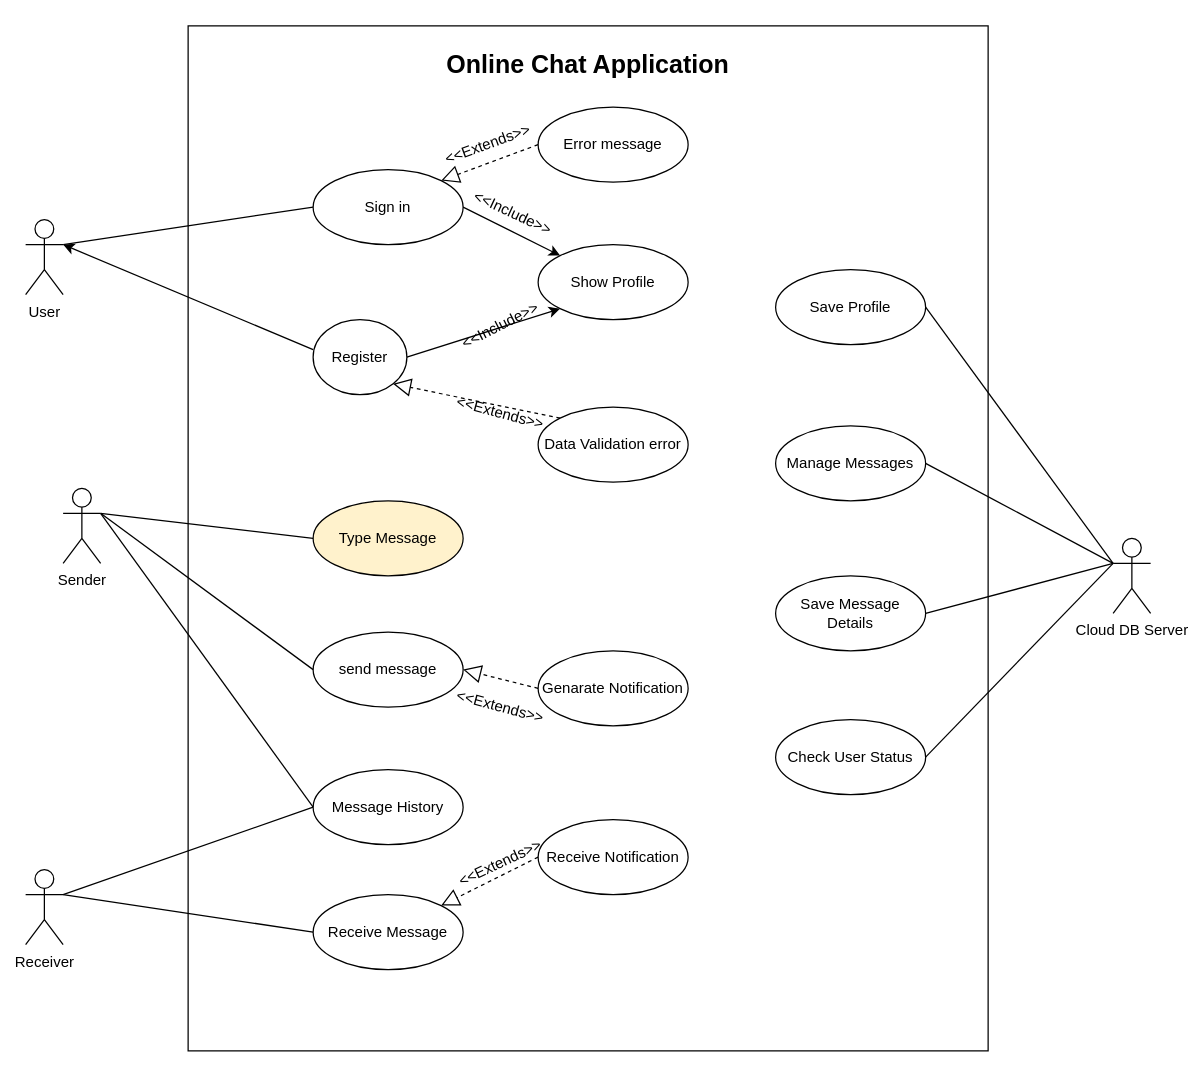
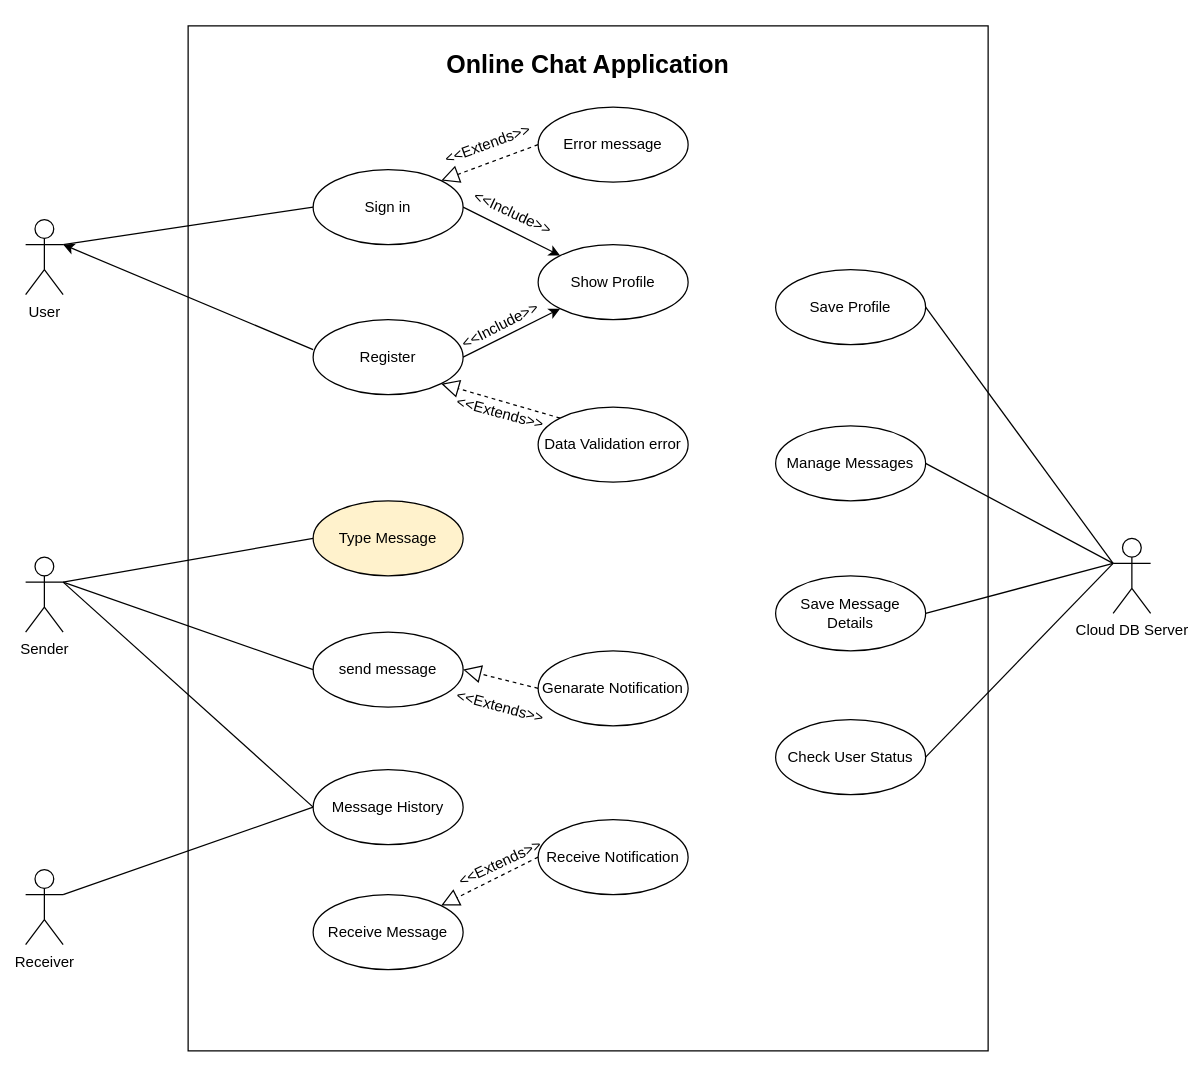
  <mxCell id="0" />
  <mxCell id="1" parent="0" />
  <mxCell id="2" value="User" style="shape=umlActor;verticalLabelPosition=bottom;verticalAlign=top;html=1;" parent="1" vertex="1"><mxGeometry x="20" y="175" width="30" height="60" as="geometry" /></mxCell>
- <mxCell id="3" value="Sender" style="shape=umlActor;verticalLabelPosition=bottom;verticalAlign=top;html=1;" parent="1" vertex="1"><mxGeometry x="50" y="390" width="30" height="60" as="geometry" /></mxCell>
+ <mxCell id="3" value="Sender" style="shape=umlActor;verticalLabelPosition=bottom;verticalAlign=top;html=1;" parent="1" vertex="1"><mxGeometry x="20" y="445" width="30" height="60" as="geometry" /></mxCell>
  <mxCell id="4" value="Receiver" style="shape=umlActor;verticalLabelPosition=bottom;verticalAlign=top;html=1;" parent="1" vertex="1"><mxGeometry x="20" y="695" width="30" height="60" as="geometry" /></mxCell>
  <mxCell id="5" value="Sign in" style="ellipse;whiteSpace=wrap;html=1;" parent="1" vertex="1"><mxGeometry x="250" y="135" width="120" height="60" as="geometry" /></mxCell>
- <mxCell id="6" value="Register" style="ellipse;whiteSpace=wrap;html=1;" vertex="1" parent="1"><mxGeometry x="250" y="255" width="75" height="60" as="geometry" /></mxCell>
+ <mxCell id="6" value="Register" style="ellipse;whiteSpace=wrap;html=1;" vertex="1" parent="1"><mxGeometry x="250" y="255" width="120" height="60" as="geometry" /></mxCell>
  <mxCell id="7" value="" style="endArrow=none;html=1;rounded=0;exitX=0;exitY=0.5;exitDx=0;exitDy=0;entryX=1;entryY=0.333;entryDx=0;entryDy=0;entryPerimeter=0;" edge="1" parent="1" source="5" target="2"><mxGeometry width="50" height="50" relative="1" as="geometry"><mxPoint x="400" y="445" as="sourcePoint" /><mxPoint x="80" y="185" as="targetPoint" /></mxGeometry></mxCell>
  <mxCell id="8" value="" style="endArrow=classic;html=1;rounded=0;exitX=0;exitY=0.4;exitDx=0;exitDy=0;exitPerimeter=0;entryX=1;entryY=0.333;entryDx=0;entryDy=0;entryPerimeter=0;" edge="1" parent="1" source="6" target="2"><mxGeometry width="50" height="50" relative="1" as="geometry"><mxPoint x="650" y="265" as="sourcePoint" /><mxPoint x="100" y="215" as="targetPoint" /></mxGeometry></mxCell>
  <mxCell id="9" value="Error message" style="ellipse;whiteSpace=wrap;html=1;" vertex="1" parent="1"><mxGeometry x="430" y="85" width="120" height="60" as="geometry" /></mxCell>
  <mxCell id="10" value="Data Validation error" style="ellipse;whiteSpace=wrap;html=1;" vertex="1" parent="1"><mxGeometry x="430" y="325" width="120" height="60" as="geometry" /></mxCell>
  <mxCell id="11" value="Show Profile" style="ellipse;whiteSpace=wrap;html=1;" vertex="1" parent="1"><mxGeometry x="430" y="195" width="120" height="60" as="geometry" /></mxCell>
  <mxCell id="12" value="Type Message" style="ellipse;whiteSpace=wrap;html=1;fillColor=#fff2cc;" vertex="1" parent="1"><mxGeometry x="250" y="400" width="120" height="60" as="geometry" /></mxCell>
  <mxCell id="13" value="send message" style="ellipse;whiteSpace=wrap;html=1;" vertex="1" parent="1"><mxGeometry x="250" y="505" width="120" height="60" as="geometry" /></mxCell>
  <mxCell id="14" value="Message History" style="ellipse;whiteSpace=wrap;html=1;" vertex="1" parent="1"><mxGeometry x="250" y="615" width="120" height="60" as="geometry" /></mxCell>
  <mxCell id="15" value="Receive Message" style="ellipse;whiteSpace=wrap;html=1;" vertex="1" parent="1"><mxGeometry x="250" y="715" width="120" height="60" as="geometry" /></mxCell>
  <mxCell id="16" value="" style="endArrow=none;html=1;rounded=0;exitX=1;exitY=0.333;exitDx=0;exitDy=0;exitPerimeter=0;entryX=0;entryY=0.5;entryDx=0;entryDy=0;" edge="1" parent="1" source="3" target="12"><mxGeometry width="50" height="50" relative="1" as="geometry"><mxPoint x="400" y="445" as="sourcePoint" /><mxPoint x="450" y="395" as="targetPoint" /></mxGeometry></mxCell>
  <mxCell id="17" value="" style="endArrow=none;html=1;rounded=0;exitX=1;exitY=0.333;exitDx=0;exitDy=0;exitPerimeter=0;entryX=0;entryY=0.5;entryDx=0;entryDy=0;" edge="1" parent="1" source="3" target="13"><mxGeometry width="50" height="50" relative="1" as="geometry"><mxPoint x="400" y="445" as="sourcePoint" /><mxPoint x="450" y="395" as="targetPoint" /></mxGeometry></mxCell>
  <mxCell id="18" value="" style="endArrow=none;html=1;rounded=0;exitX=1;exitY=0.333;exitDx=0;exitDy=0;exitPerimeter=0;entryX=0;entryY=0.5;entryDx=0;entryDy=0;" edge="1" parent="1" source="3" target="14"><mxGeometry width="50" height="50" relative="1" as="geometry"><mxPoint x="400" y="445" as="sourcePoint" /><mxPoint x="450" y="395" as="targetPoint" /></mxGeometry></mxCell>
  <mxCell id="19" value="" style="endArrow=none;html=1;rounded=0;exitX=1;exitY=0.333;exitDx=0;exitDy=0;exitPerimeter=0;entryX=0;entryY=0.5;entryDx=0;entryDy=0;" edge="1" parent="1" source="4" target="14"><mxGeometry width="50" height="50" relative="1" as="geometry"><mxPoint x="400" y="445" as="sourcePoint" /><mxPoint x="450" y="395" as="targetPoint" /></mxGeometry></mxCell>
- <mxCell id="20" value="" style="endArrow=none;html=1;rounded=0;exitX=1;exitY=0.333;exitDx=0;exitDy=0;exitPerimeter=0;entryX=0;entryY=0.5;entryDx=0;entryDy=0;" edge="1" parent="1" source="4" target="15"><mxGeometry width="50" height="50" relative="1" as="geometry"><mxPoint x="400" y="445" as="sourcePoint" /><mxPoint x="450" y="395" as="targetPoint" /></mxGeometry></mxCell>
  <mxCell id="21" value="Receive Notification" style="ellipse;whiteSpace=wrap;html=1;" vertex="1" parent="1"><mxGeometry x="430" y="655" width="120" height="60" as="geometry" /></mxCell>
  <mxCell id="22" value="Cloud DB Server" style="shape=umlActor;verticalLabelPosition=bottom;verticalAlign=top;html=1;outlineConnect=0;" vertex="1" parent="1"><mxGeometry x="890" y="430" width="30" height="60" as="geometry" /></mxCell>
  <mxCell id="23" value="Save Profile" style="ellipse;whiteSpace=wrap;html=1;" vertex="1" parent="1"><mxGeometry x="620" y="215" width="120" height="60" as="geometry" /></mxCell>
  <mxCell id="24" value="Manage Messages" style="ellipse;whiteSpace=wrap;html=1;" vertex="1" parent="1"><mxGeometry x="620" y="340" width="120" height="60" as="geometry" /></mxCell>
  <mxCell id="25" value="Save Message Details" style="ellipse;whiteSpace=wrap;html=1;" vertex="1" parent="1"><mxGeometry x="620" y="460" width="120" height="60" as="geometry" /></mxCell>
  <mxCell id="26" value="Check User Status" style="ellipse;whiteSpace=wrap;html=1;" vertex="1" parent="1"><mxGeometry x="620" y="575" width="120" height="60" as="geometry" /></mxCell>
  <mxCell id="27" value="Genarate Notification" style="ellipse;whiteSpace=wrap;html=1;" vertex="1" parent="1"><mxGeometry x="430" y="520" width="120" height="60" as="geometry" /></mxCell>
  <mxCell id="28" value="" style="endArrow=none;html=1;rounded=0;entryX=1;entryY=0.5;entryDx=0;entryDy=0;exitX=0;exitY=0.333;exitDx=0;exitDy=0;exitPerimeter=0;" edge="1" parent="1" source="22" target="23"><mxGeometry width="50" height="50" relative="1" as="geometry"><mxPoint x="400" y="435" as="sourcePoint" /><mxPoint x="450" y="385" as="targetPoint" /></mxGeometry></mxCell>
  <mxCell id="29" value="" style="endArrow=none;html=1;rounded=0;entryX=1;entryY=0.5;entryDx=0;entryDy=0;exitX=0;exitY=0.333;exitDx=0;exitDy=0;exitPerimeter=0;" edge="1" parent="1" source="22" target="24"><mxGeometry width="50" height="50" relative="1" as="geometry"><mxPoint x="400" y="435" as="sourcePoint" /><mxPoint x="450" y="385" as="targetPoint" /></mxGeometry></mxCell>
  <mxCell id="30" value="" style="endArrow=none;html=1;rounded=0;exitX=1;exitY=0.5;exitDx=0;exitDy=0;entryX=0;entryY=0.333;entryDx=0;entryDy=0;entryPerimeter=0;" edge="1" parent="1" source="25" target="22"><mxGeometry width="50" height="50" relative="1" as="geometry"><mxPoint x="400" y="435" as="sourcePoint" /><mxPoint x="450" y="385" as="targetPoint" /></mxGeometry></mxCell>
  <mxCell id="31" value="" style="endArrow=none;html=1;rounded=0;exitX=0;exitY=0.333;exitDx=0;exitDy=0;exitPerimeter=0;entryX=1;entryY=0.5;entryDx=0;entryDy=0;" edge="1" parent="1" source="22" target="26"><mxGeometry width="50" height="50" relative="1" as="geometry"><mxPoint x="400" y="435" as="sourcePoint" /><mxPoint x="450" y="385" as="targetPoint" /></mxGeometry></mxCell>
  <mxCell id="32" value="" style="endArrow=block;dashed=1;endFill=0;endSize=12;html=1;rounded=0;exitX=0;exitY=0.5;exitDx=0;exitDy=0;entryX=1;entryY=0;entryDx=0;entryDy=0;" edge="1" parent="1" source="9" target="5"><mxGeometry width="160" relative="1" as="geometry"><mxPoint x="350" y="405" as="sourcePoint" /><mxPoint x="510" y="405" as="targetPoint" /></mxGeometry></mxCell>
  <mxCell id="33" value="&amp;lt;&amp;lt;Extends&amp;gt;&amp;gt;" style="text;html=1;strokeColor=none;fillColor=none;align=center;verticalAlign=middle;whiteSpace=wrap;rounded=0;rotation=-20;" vertex="1" parent="1"><mxGeometry x="360" y="100" width="60" height="30" as="geometry" /></mxCell>
  <mxCell id="34" value="" style="endArrow=classic;html=1;rounded=0;exitX=1;exitY=0.5;exitDx=0;exitDy=0;entryX=0;entryY=0;entryDx=0;entryDy=0;" edge="1" parent="1" source="5" target="11"><mxGeometry width="50" height="50" relative="1" as="geometry"><mxPoint x="400" y="435" as="sourcePoint" /><mxPoint x="450" y="385" as="targetPoint" /></mxGeometry></mxCell>
  <mxCell id="35" value="&amp;lt;&amp;lt;Include&amp;gt;&amp;gt;" style="text;html=1;strokeColor=none;fillColor=none;align=center;verticalAlign=middle;whiteSpace=wrap;rounded=0;rotation=25;" vertex="1" parent="1"><mxGeometry x="380" y="155" width="60" height="30" as="geometry" /></mxCell>
  <mxCell id="36" value="" style="endArrow=classic;html=1;rounded=0;exitX=1;exitY=0.5;exitDx=0;exitDy=0;entryX=0;entryY=1;entryDx=0;entryDy=0;" edge="1" parent="1" source="6" target="11"><mxGeometry width="50" height="50" relative="1" as="geometry"><mxPoint x="380" y="175" as="sourcePoint" /><mxPoint x="457.574" y="213.787" as="targetPoint" /></mxGeometry></mxCell>
  <mxCell id="37" value="&amp;lt;&amp;lt;Include&amp;gt;&amp;gt;" style="text;html=1;strokeColor=none;fillColor=none;align=center;verticalAlign=middle;whiteSpace=wrap;rounded=0;rotation=-27;" vertex="1" parent="1"><mxGeometry x="370" y="245" width="60" height="30" as="geometry" /></mxCell>
  <mxCell id="38" value="" style="endArrow=block;dashed=1;endFill=0;endSize=12;html=1;rounded=0;exitX=0;exitY=0;exitDx=0;exitDy=0;entryX=1;entryY=1;entryDx=0;entryDy=0;" edge="1" parent="1" source="10" target="6"><mxGeometry width="160" relative="1" as="geometry"><mxPoint x="440" y="125" as="sourcePoint" /><mxPoint x="362.426" y="153.787" as="targetPoint" /></mxGeometry></mxCell>
  <mxCell id="39" value="&amp;lt;&amp;lt;Extends&amp;gt;&amp;gt;" style="text;html=1;strokeColor=none;fillColor=none;align=center;verticalAlign=middle;whiteSpace=wrap;rounded=0;rotation=15;" vertex="1" parent="1"><mxGeometry x="370" y="315" width="60" height="30" as="geometry" /></mxCell>
  <mxCell id="40" value="" style="endArrow=block;dashed=1;endFill=0;endSize=12;html=1;rounded=0;exitX=0;exitY=0.5;exitDx=0;exitDy=0;entryX=1;entryY=0.5;entryDx=0;entryDy=0;" edge="1" parent="1" source="27" target="13"><mxGeometry width="160" relative="1" as="geometry"><mxPoint x="455.144" y="517.577" as="sourcePoint" /><mxPoint x="359.996" y="490.003" as="targetPoint" /></mxGeometry></mxCell>
  <mxCell id="41" value="&amp;lt;&amp;lt;Extends&amp;gt;&amp;gt;" style="text;html=1;strokeColor=none;fillColor=none;align=center;verticalAlign=middle;whiteSpace=wrap;rounded=0;rotation=15;" vertex="1" parent="1"><mxGeometry x="370" y="550" width="60" height="30" as="geometry" /></mxCell>
  <mxCell id="42" value="" style="endArrow=block;dashed=1;endFill=0;endSize=12;html=1;rounded=0;exitX=0;exitY=0.5;exitDx=0;exitDy=0;entryX=1;entryY=0;entryDx=0;entryDy=0;" edge="1" parent="1" source="21" target="15"><mxGeometry width="160" relative="1" as="geometry"><mxPoint x="465.144" y="743.787" as="sourcePoint" /><mxPoint x="369.996" y="716.213" as="targetPoint" /></mxGeometry></mxCell>
  <mxCell id="43" value="&amp;lt;&amp;lt;Extends&amp;gt;&amp;gt;" style="text;html=1;strokeColor=none;fillColor=none;align=center;verticalAlign=middle;whiteSpace=wrap;rounded=0;rotation=-25;" vertex="1" parent="1"><mxGeometry x="370" y="675" width="60" height="30" as="geometry" /></mxCell>
  <mxCell id="44" value="" style="rounded=0;whiteSpace=wrap;html=1;fontSize=20;fillColor=none;" vertex="1" parent="1"><mxGeometry x="150" y="20" width="640" height="820" as="geometry" /></mxCell>
  <mxCell id="45" value="Online Chat Application" style="text;html=1;strokeColor=none;fillColor=none;align=center;verticalAlign=middle;whiteSpace=wrap;rounded=0;fontSize=20;fontStyle=1" vertex="1" parent="1"><mxGeometry x="320" y="35" width="300" height="30" as="geometry" /></mxCell>
